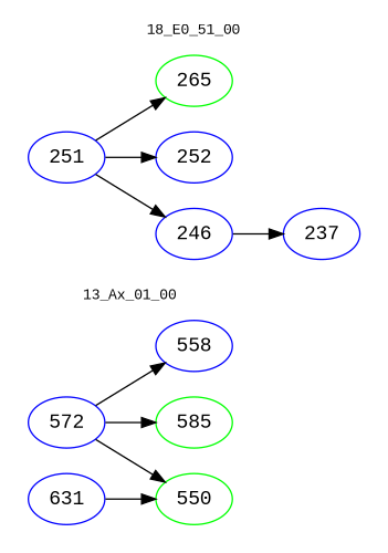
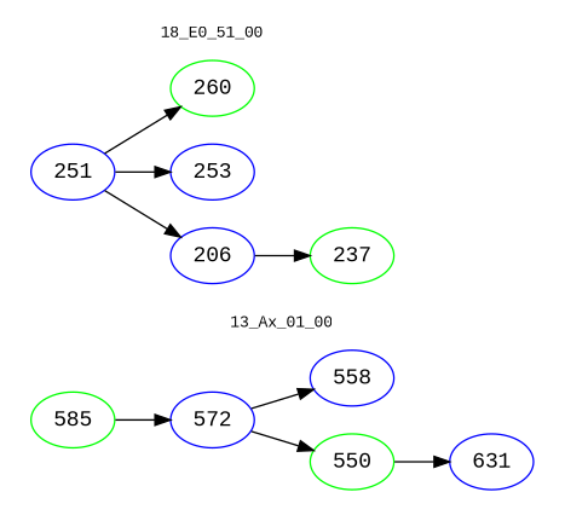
  digraph {
    fontname="Liberation Mono"
    rankdir=LR
    node [color=blue fontname="Liberation Mono"]
    edge [color=black fontname="Liberation Mono"]
    n1 [label=572]
    n2 [color=green label=550]
    n3 [color=green label=585]
    n4 [label=558]
    n5 [label=631]
    n6 [label=251]
-   n7 [label=246]
-   n8 [label=252]
-   n9 [color=green label=265]
-   n10 [label=237]
+   n7 [label=206]
+   n8 [label=253]
+   n9 [color=green label=260]
+   n10 [color=green label=237]
    subgraph cluster_1 {
      color=white
      fontsize=10
      label="13_Ax_01_00"
      n1
      n2
      n3
      n4
      n5
    }
    subgraph cluster_2 {
      color=white
      fontsize=10
      label="18_E0_51_00"
      n6
      n7
      n8
      n9
      n10
    }
    n1 -> n2
-   n1 -> n3
+   n3 -> n1
    n1 -> n4
-   n5 -> n2
+   n2 -> n5
    n6 -> n7
    n6 -> n8
    n6 -> n9
    n7 -> n10
  }
